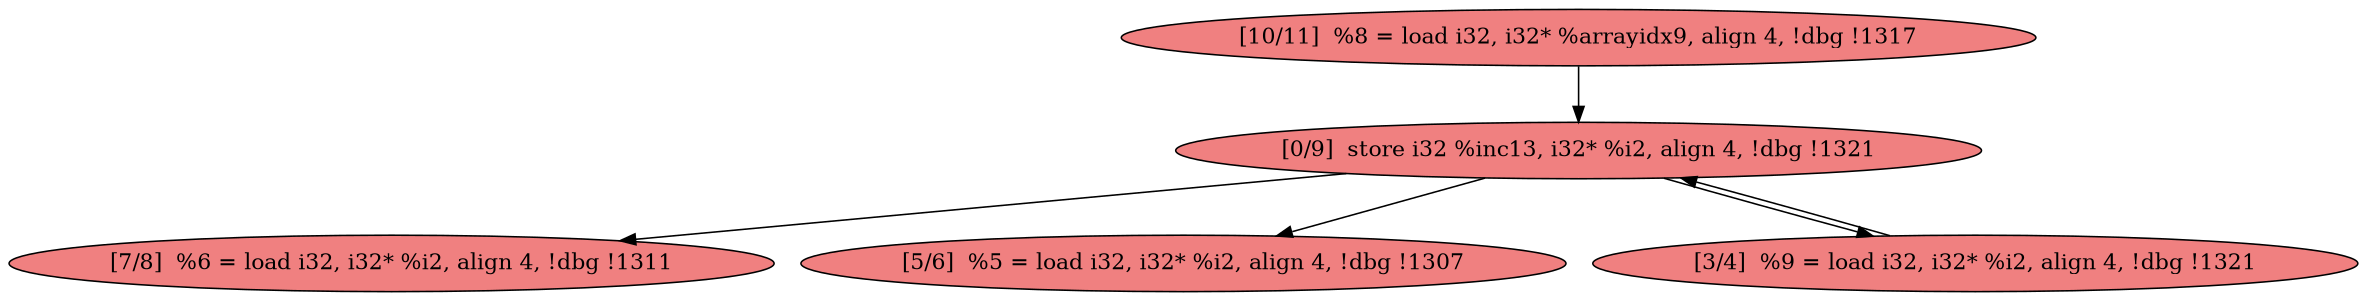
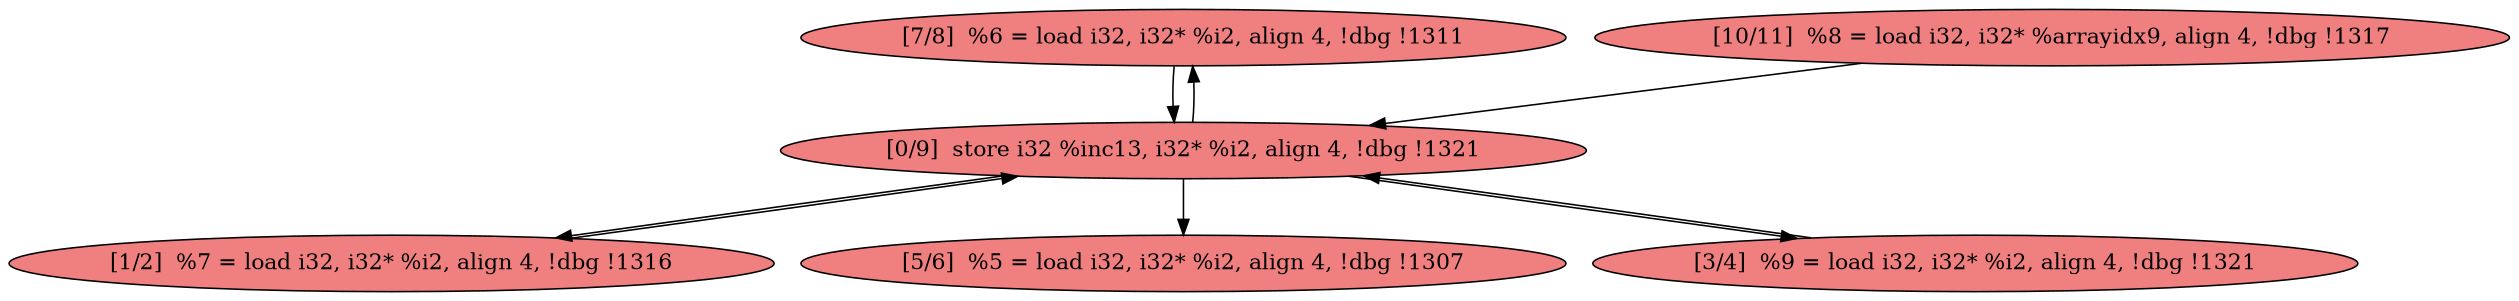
  digraph {
    node [fillcolor=lightcoral shape=ellipse style=filled]
    n1 [label="[7/8]  %6 = load i32, i32* %i2, align 4, !dbg !1311"]
    n2 [label="[0/9]  store i32 %inc13, i32* %i2, align 4, !dbg !1321"]
+   n3 [label="[1/2]  %7 = load i32, i32* %i2, align 4, !dbg !1316"]
    n4 [label="[5/6]  %5 = load i32, i32* %i2, align 4, !dbg !1307"]
    n5 [label="[3/4]  %9 = load i32, i32* %i2, align 4, !dbg !1321"]
    n6 [label="[10/11]  %8 = load i32, i32* %arrayidx9, align 4, !dbg !1317"]
+   n1 -> n2
    n2 -> n1
+   n2 -> n3
    n2 -> n4
    n2 -> n5
+   n3 -> n2
    n5 -> n2
    n6 -> n2
  }
